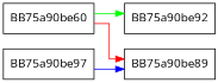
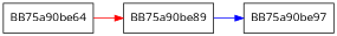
  digraph {
    fontname="Open Sans"
    rankdir=LR
    splines=ortho
    node [fontname="Open Sans" shape=box]
    edge [fontname="Open Sans"]
-   BB75a90be60
-   BB75a90be92
+   BB75a90be60 [label=BB75a90be64]
    n3 [label=BB75a90be89]
    BB75a90be97
-   BB75a90be60 -> BB75a90be92 [color=green]
    BB75a90be60 -> n3 [color=red]
-   BB75a90be97 -> n3 [color=blue]
+   n3 -> BB75a90be97 [color=blue]
  }
